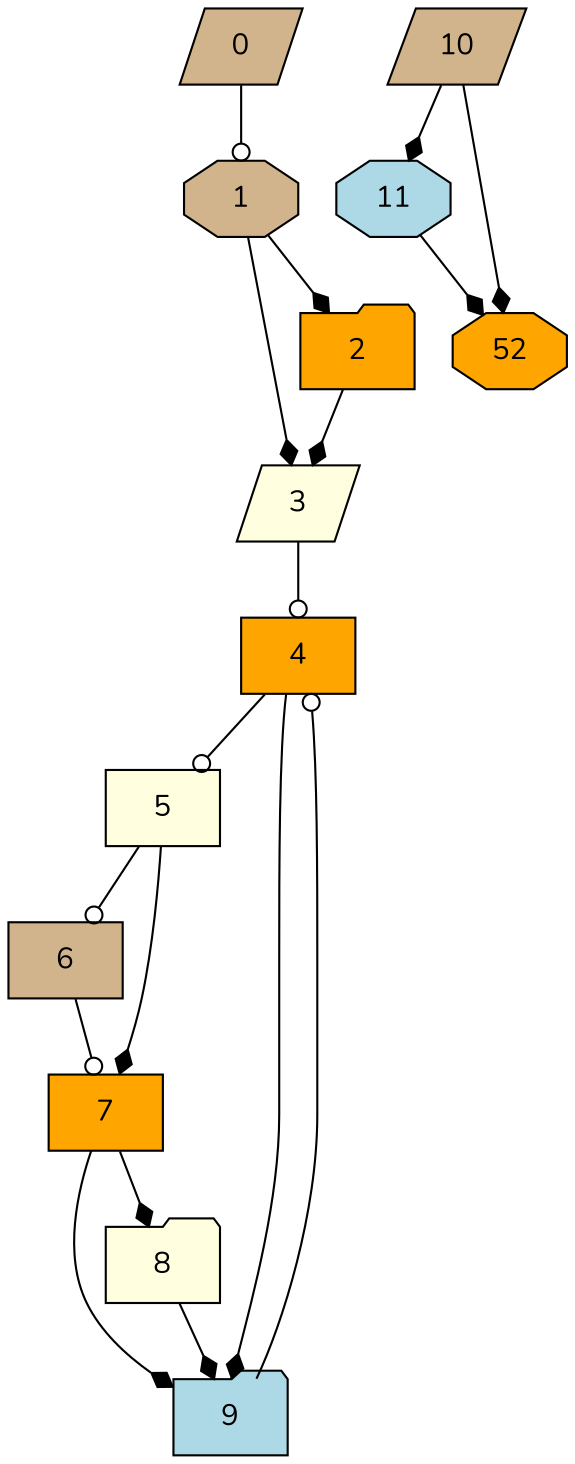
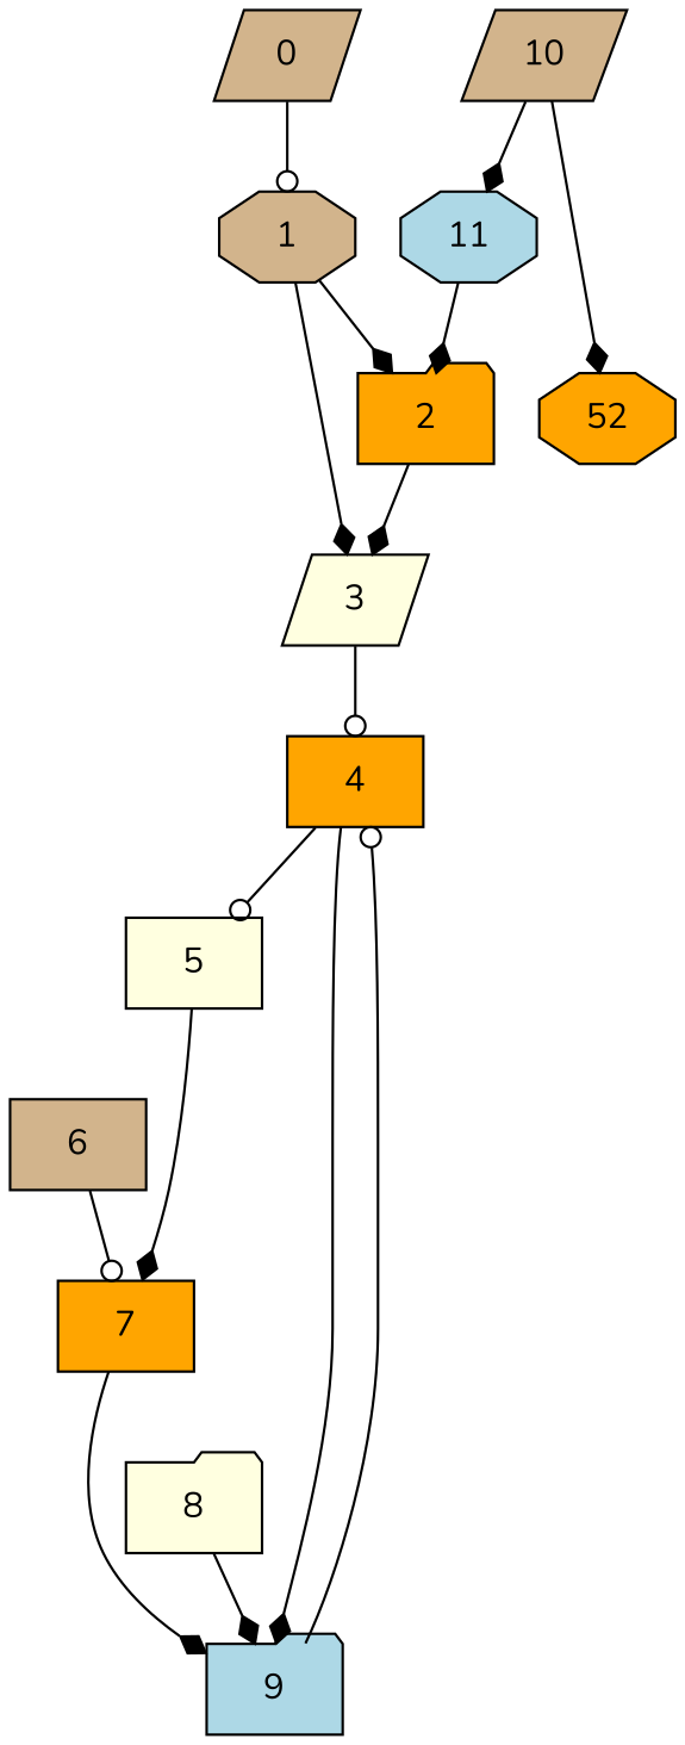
  digraph {
    fontname=Nunito
    node [fillcolor=tan fontname=Nunito shape=box style=filled]
    edge [arrowhead=diamond fontname=Nunito]
    0 [shape=parallelogram]
    1 [shape=octagon]
    2 [fillcolor=orange shape=folder]
    3 [fillcolor=lightyellow shape=parallelogram]
    4 [fillcolor=orange]
    5 [fillcolor=lightyellow]
    9 [fillcolor=lightblue shape=folder]
    6
    7 [fillcolor=orange]
    8 [fillcolor=lightyellow shape=folder]
    10 [shape=parallelogram]
    11 [fillcolor=lightblue shape=octagon]
    n13 [fillcolor=orange label=52 shape=octagon]
    0 -> 1 [arrowhead=odot]
    1 -> 2
    1 -> 3
    2 -> 3
    3 -> 4 [arrowhead=odot]
    4 -> 5 [arrowhead=odot]
    4 -> 9
-   5 -> 6 [arrowhead=odot]
    5 -> 7
    9 -> 4 [arrowhead=odot]
    6 -> 7 [arrowhead=odot]
    7 -> 9
-   7 -> 8
    8 -> 9
    10 -> 11
    10 -> n13
-   11 -> n13
+   11 -> 2
  }
